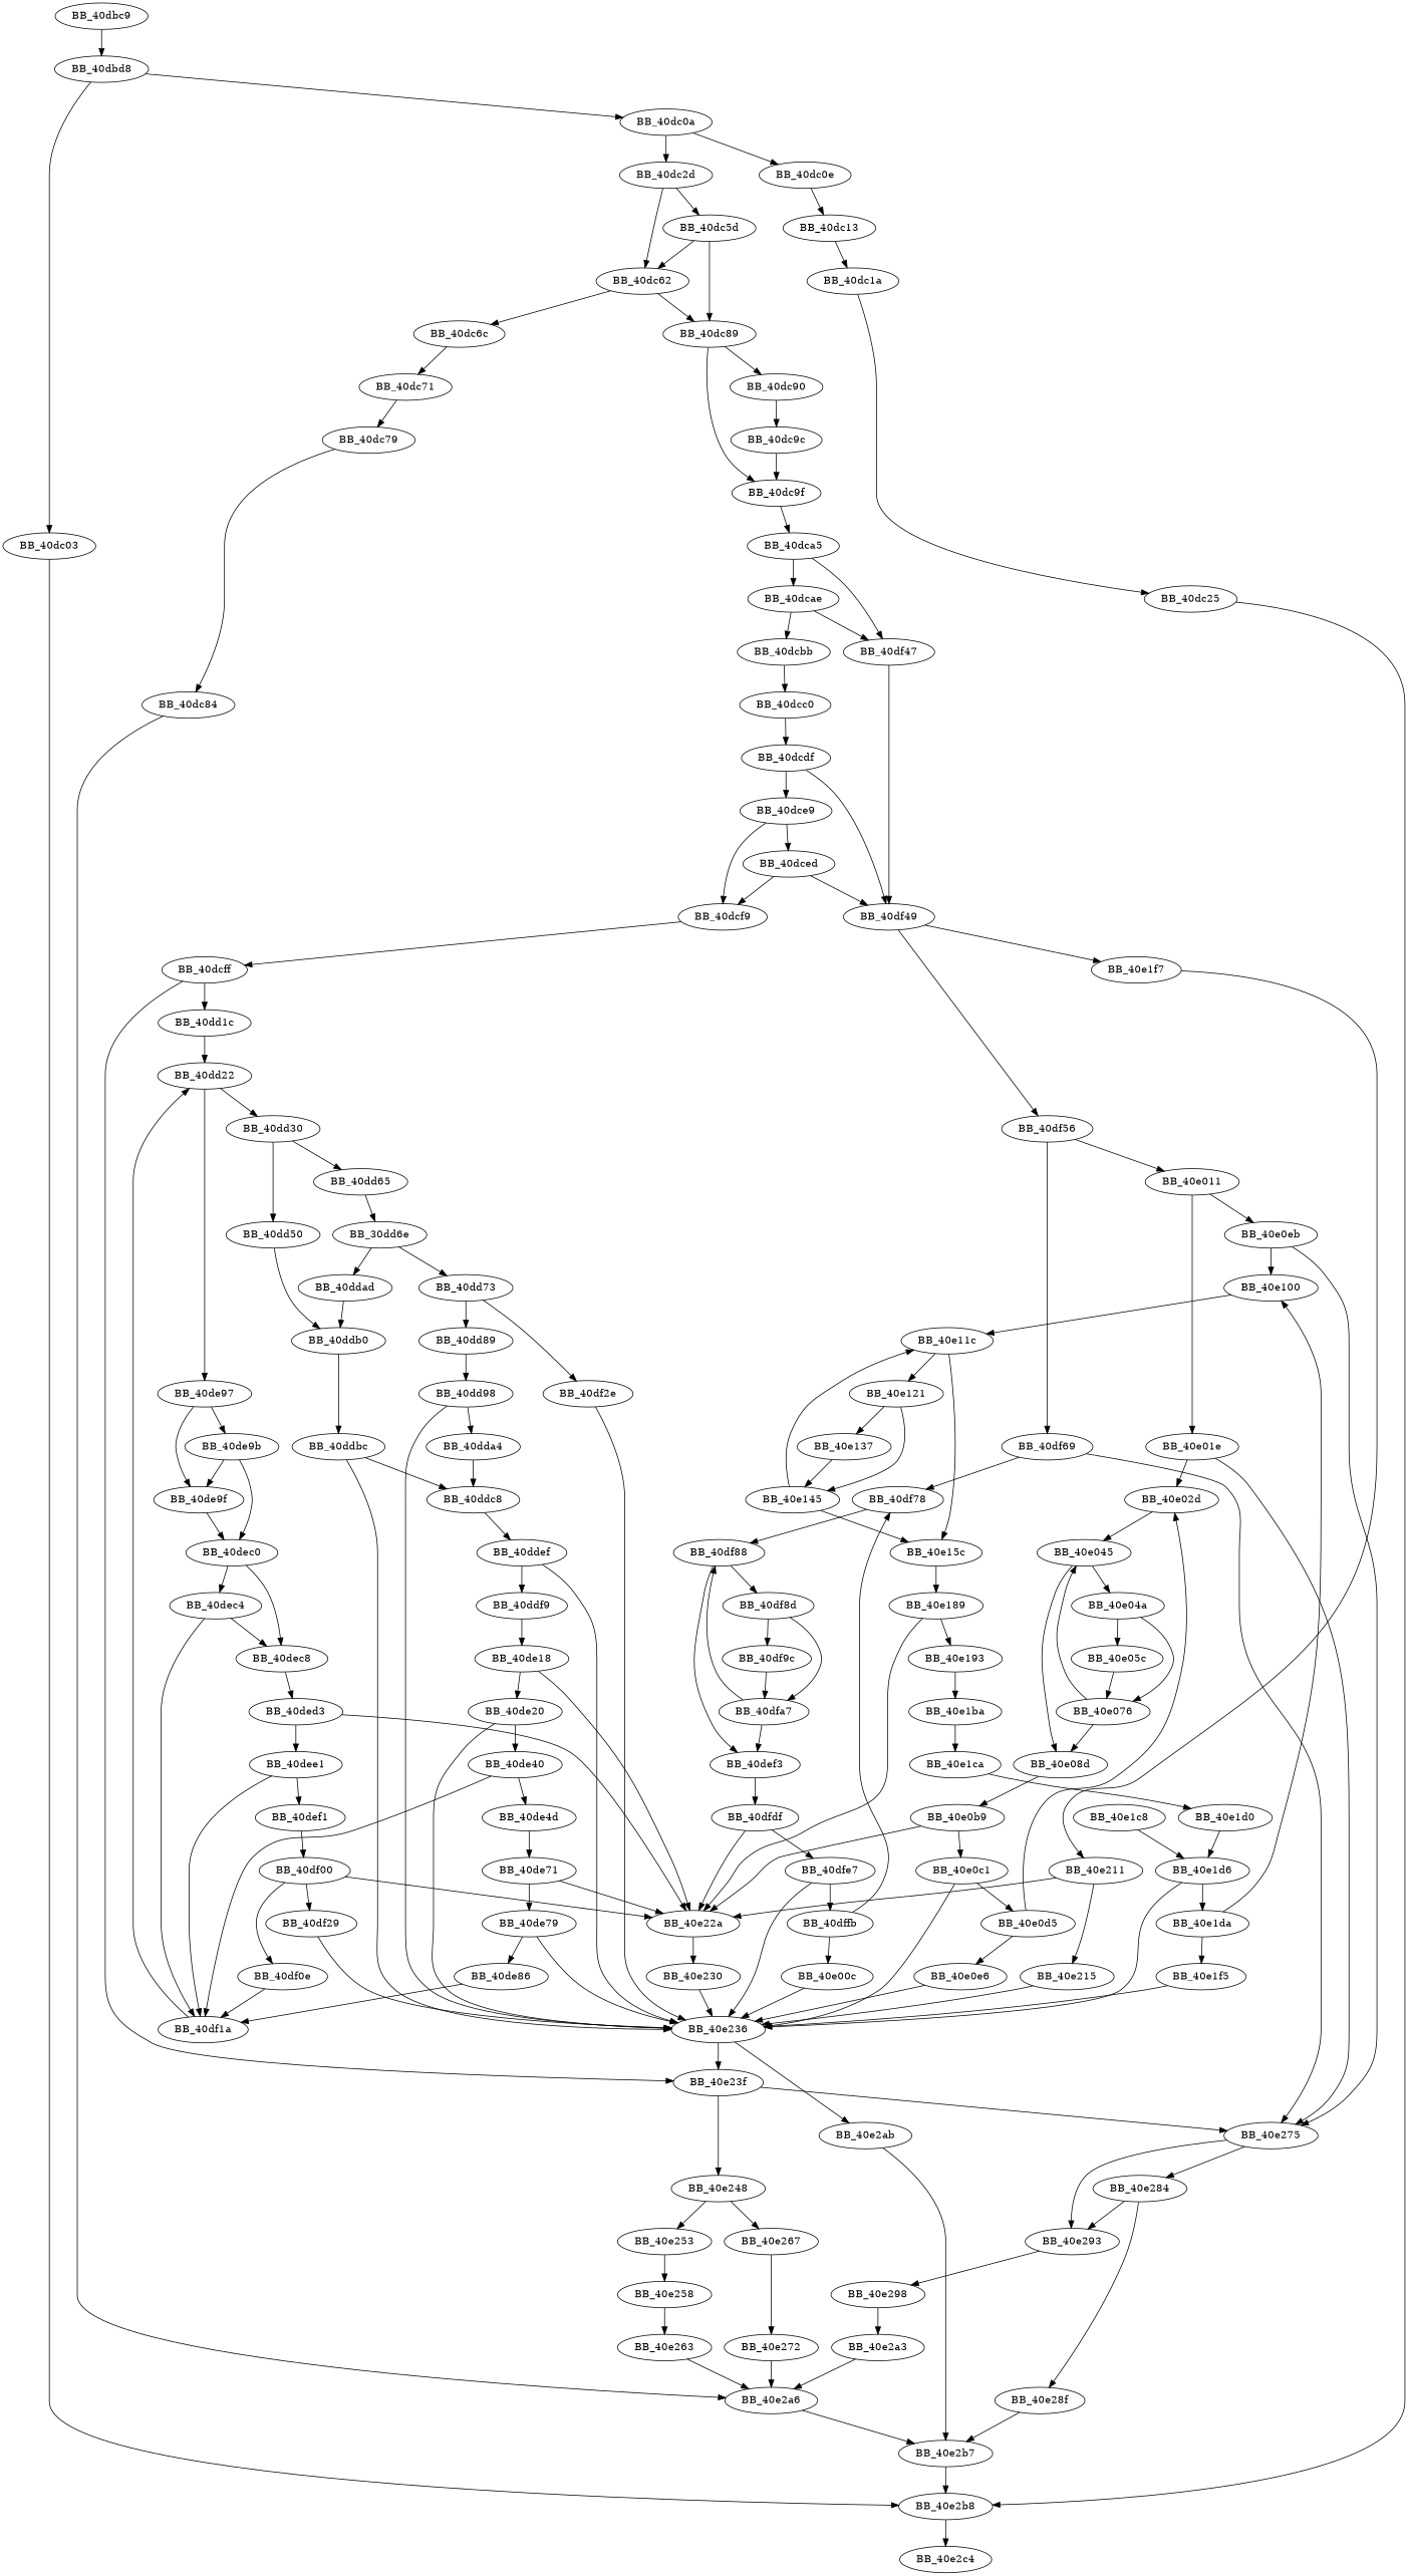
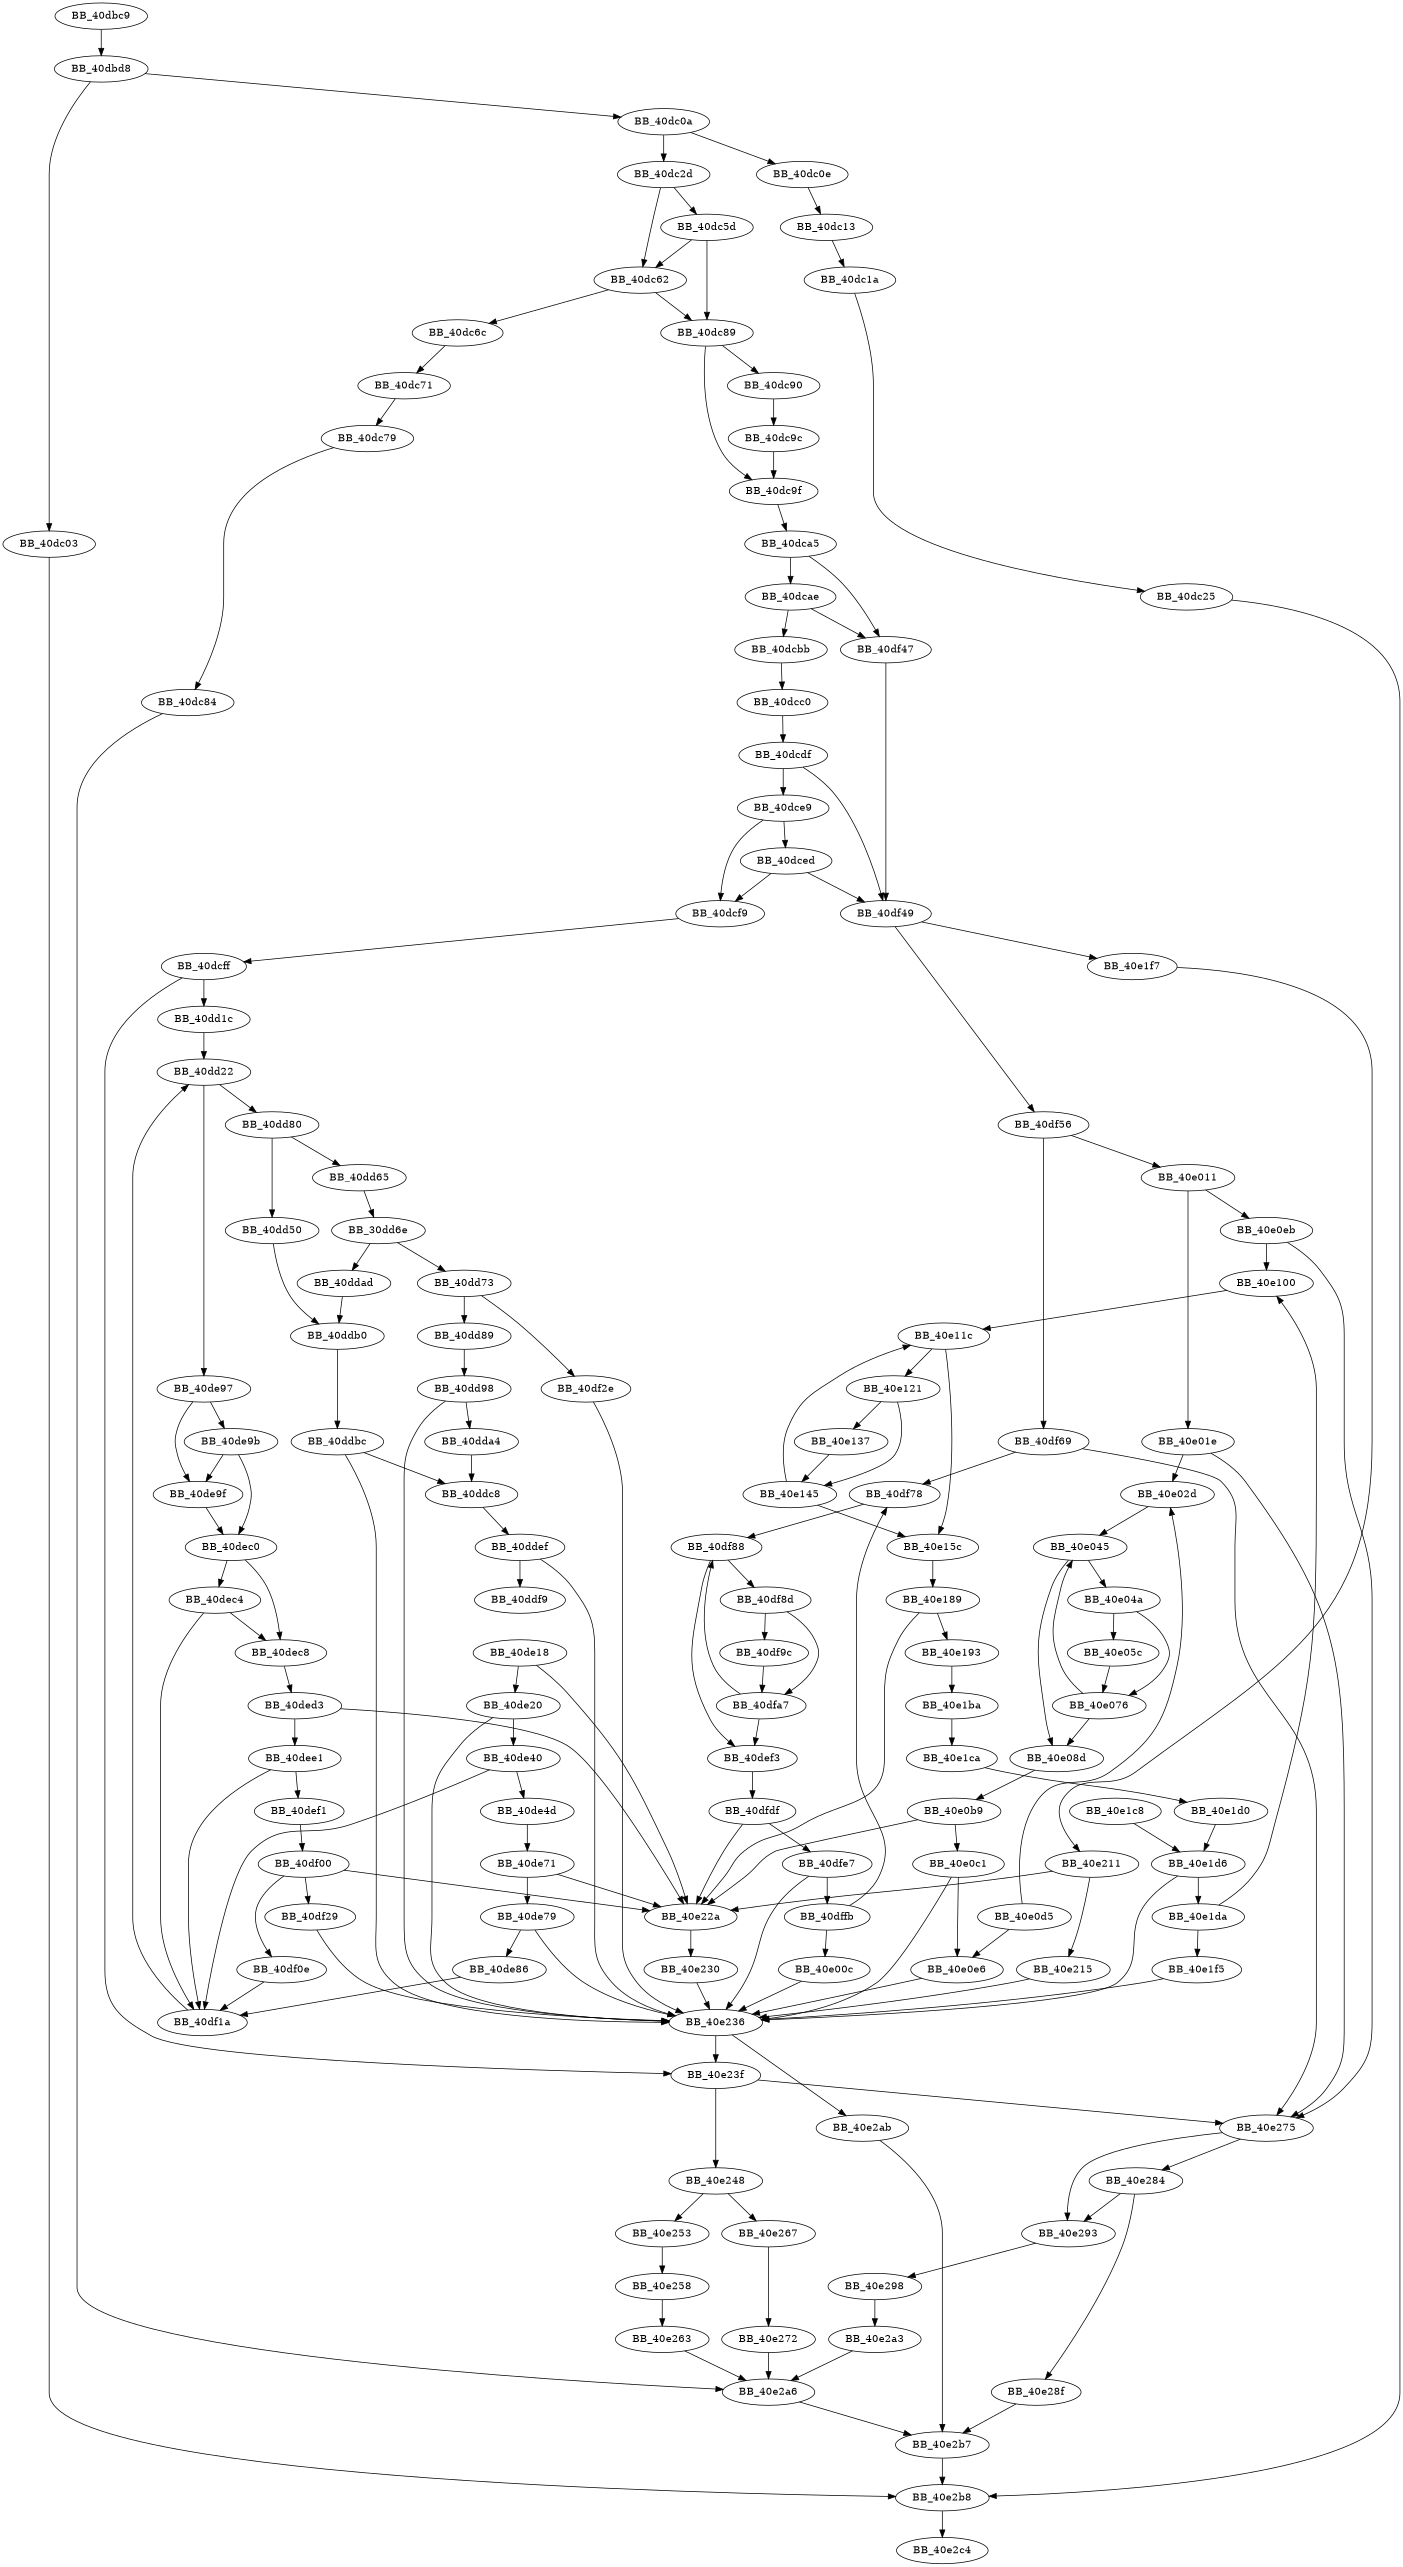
  digraph {
    BB_40dbc9
    BB_40dbd8
    BB_40dc03
    BB_40dc0a
    BB_40e2b8
    BB_40dc0e
    BB_40dc2d
    BB_40e2c4
    BB_40dc13
    BB_40dc5d
    BB_40dc62
    BB_40dc1a
    BB_40dc89
    BB_40dc6c
    BB_40dc25
    BB_40dc90
    BB_40dc9f
    BB_40dc71
    BB_40dc9c
    BB_40dca5
    BB_40dc79
    BB_40dc84
    BB_40e2a6
    BB_40e2b7
    BB_40dcae
    BB_40df47
    BB_40dcbb
    BB_40df49
    BB_40dcc0
    BB_40df56
    BB_40e1f7
    BB_40dcdf
    BB_40dce9
    BB_40dced
    BB_40dcf9
    BB_40dcff
    BB_40df69
    BB_40e011
    BB_40e211
    BB_40dd1c
    BB_40e23f
    BB_40dd22
    BB_40e275
    BB_40e248
-   BB_40dd30
+   BB_40dd30 [label=BB_40dd80]
    BB_40de97
    BB_40e284
    BB_40e293
    BB_40e253
    BB_40e267
    BB_40dd50
    BB_40dd65
    BB_40de9b
    BB_40de9f
    BB_40ddb0
    n56 [label=BB_30dd6e]
    BB_40dec0
    BB_40ddbc
    BB_40dd73
    BB_40ddad
    BB_40e236
    BB_40ddc8
    BB_40dd89
    BB_40df2e
    BB_40dd98
    BB_40dda4
    BB_40e2ab
    BB_40ddef
    BB_40ddf9
    BB_40de18
    BB_40de20
    BB_40e22a
    BB_40de40
    BB_40e230
    BB_40de4d
    BB_40df1a
    BB_40de71
    BB_40de79
    BB_40df29
    BB_40de86
    BB_40dec4
    BB_40dec8
    BB_40ded3
    BB_40dee1
    BB_40def1
    BB_40df00
    BB_40df0e
    BB_40df78
    BB_40e01e
    BB_40e0eb
    BB_40e215
    BB_40df88
    BB_40e02d
    BB_40e100
    BB_40df8d
    n96 [label=BB_40def3]
    BB_40e28f
    BB_40e298
    BB_40df9c
    BB_40dfa7
    BB_40dfdf
    BB_40dfe7
    BB_40dffb
    BB_40e00c
    BB_40e045
    BB_40e11c
    BB_40e04a
    BB_40e08d
    BB_40e05c
    BB_40e076
    BB_40e0b9
    BB_40e0c1
    BB_40e0d5
    BB_40e0e6
    BB_40e121
    BB_40e15c
    BB_40e137
    BB_40e145
    BB_40e189
    BB_40e193
    BB_40e1ba
    BB_40e1ca
    BB_40e1d0
    BB_40e1c8
    BB_40e1d6
    BB_40e1da
    BB_40e1f5
    BB_40e258
    BB_40e272
    BB_40e263
    BB_40e2a3
    BB_40dbc9 -> BB_40dbd8
    BB_40dbd8 -> BB_40dc03
    BB_40dbd8 -> BB_40dc0a
    BB_40dc03 -> BB_40e2b8
    BB_40dc0a -> BB_40dc0e
    BB_40dc0a -> BB_40dc2d
    BB_40e2b8 -> BB_40e2c4
    BB_40dc0e -> BB_40dc13
    BB_40dc2d -> BB_40dc5d
    BB_40dc2d -> BB_40dc62
    BB_40dc13 -> BB_40dc1a
    BB_40dc5d -> BB_40dc62
    BB_40dc5d -> BB_40dc89
    BB_40dc62 -> BB_40dc89
    BB_40dc62 -> BB_40dc6c
    BB_40dc1a -> BB_40dc25
    BB_40dc89 -> BB_40dc90
    BB_40dc89 -> BB_40dc9f
    BB_40dc6c -> BB_40dc71
    BB_40dc25 -> BB_40e2b8
    BB_40dc90 -> BB_40dc9c
    BB_40dc9f -> BB_40dca5
    BB_40dc71 -> BB_40dc79
    BB_40dc9c -> BB_40dc9f
    BB_40dca5 -> BB_40dcae
    BB_40dca5 -> BB_40df47
    BB_40dc79 -> BB_40dc84
    BB_40dc84 -> BB_40e2a6
    BB_40e2a6 -> BB_40e2b7
    BB_40e2b7 -> BB_40e2b8
    BB_40dcae -> BB_40df47
    BB_40dcae -> BB_40dcbb
    BB_40df47 -> BB_40df49
    BB_40dcbb -> BB_40dcc0
    BB_40df49 -> BB_40df56
    BB_40df49 -> BB_40e1f7
    BB_40dcc0 -> BB_40dcdf
    BB_40df56 -> BB_40df69
    BB_40df56 -> BB_40e011
    BB_40e1f7 -> BB_40e211
    BB_40dcdf -> BB_40df49
    BB_40dcdf -> BB_40dce9
    BB_40dce9 -> BB_40dced
    BB_40dce9 -> BB_40dcf9
    BB_40dced -> BB_40df49
    BB_40dced -> BB_40dcf9
    BB_40dcf9 -> BB_40dcff
    BB_40dcff -> BB_40dd1c
    BB_40dcff -> BB_40e23f
    BB_40df69 -> BB_40e275
    BB_40df69 -> BB_40df78
    BB_40e011 -> BB_40e01e
    BB_40e011 -> BB_40e0eb
    BB_40e211 -> BB_40e22a
    BB_40e211 -> BB_40e215
    BB_40dd1c -> BB_40dd22
    BB_40e23f -> BB_40e275
    BB_40e23f -> BB_40e248
    BB_40dd22 -> BB_40dd30
    BB_40dd22 -> BB_40de97
    BB_40e275 -> BB_40e284
    BB_40e275 -> BB_40e293
    BB_40e248 -> BB_40e253
    BB_40e248 -> BB_40e267
    BB_40dd30 -> BB_40dd50
    BB_40dd30 -> BB_40dd65
    BB_40de97 -> BB_40de9b
    BB_40de97 -> BB_40de9f
    BB_40e284 -> BB_40e293
    BB_40e284 -> BB_40e28f
    BB_40e293 -> BB_40e298
    BB_40e253 -> BB_40e258
    BB_40e267 -> BB_40e272
    BB_40dd50 -> BB_40ddb0
    BB_40dd65 -> n56
    BB_40de9b -> BB_40de9f
    BB_40de9b -> BB_40dec0
    BB_40de9f -> BB_40dec0
    BB_40ddb0 -> BB_40ddbc
    n56 -> BB_40dd73
    n56 -> BB_40ddad
    BB_40dec0 -> BB_40dec4
    BB_40dec0 -> BB_40dec8
    BB_40ddbc -> BB_40e236
    BB_40ddbc -> BB_40ddc8
    BB_40dd73 -> BB_40dd89
    BB_40dd73 -> BB_40df2e
    BB_40ddad -> BB_40ddb0
    BB_40e236 -> BB_40e23f
    BB_40e236 -> BB_40e2ab
    BB_40ddc8 -> BB_40ddef
    BB_40dd89 -> BB_40dd98
    BB_40df2e -> BB_40e236
    BB_40dd98 -> BB_40e236
    BB_40dd98 -> BB_40dda4
    BB_40dda4 -> BB_40ddc8
    BB_40e2ab -> BB_40e2b7
    BB_40ddef -> BB_40e236
    BB_40ddef -> BB_40ddf9
-   BB_40ddf9 -> BB_40de18
    BB_40de18 -> BB_40de20
    BB_40de18 -> BB_40e22a
    BB_40de20 -> BB_40e236
    BB_40de20 -> BB_40de40
    BB_40e22a -> BB_40e230
    BB_40de40 -> BB_40de4d
    BB_40de40 -> BB_40df1a
    BB_40e230 -> BB_40e236
    BB_40de4d -> BB_40de71
    BB_40df1a -> BB_40dd22
    BB_40de71 -> BB_40e22a
    BB_40de71 -> BB_40de79
    BB_40de79 -> BB_40e236
    BB_40de79 -> BB_40de86
    BB_40df29 -> BB_40e236
    BB_40de86 -> BB_40df1a
    BB_40dec4 -> BB_40df1a
    BB_40dec4 -> BB_40dec8
    BB_40dec8 -> BB_40ded3
    BB_40ded3 -> BB_40e22a
    BB_40ded3 -> BB_40dee1
    BB_40dee1 -> BB_40df1a
    BB_40dee1 -> BB_40def1
    BB_40def1 -> BB_40df00
    BB_40df00 -> BB_40e22a
    BB_40df00 -> BB_40df29
    BB_40df00 -> BB_40df0e
    BB_40df0e -> BB_40df1a
    BB_40df78 -> BB_40df88
    BB_40e01e -> BB_40e275
    BB_40e01e -> BB_40e02d
    BB_40e0eb -> BB_40e275
    BB_40e0eb -> BB_40e100
    BB_40e215 -> BB_40e236
    BB_40df88 -> BB_40df8d
    BB_40df88 -> n96
    BB_40e02d -> BB_40e045
    BB_40e100 -> BB_40e11c
    BB_40df8d -> BB_40df9c
    BB_40df8d -> BB_40dfa7
    n96 -> BB_40dfdf
    BB_40e28f -> BB_40e2b7
    BB_40e298 -> BB_40e2a3
    BB_40df9c -> BB_40dfa7
    BB_40dfa7 -> BB_40df88
    BB_40dfa7 -> n96
    BB_40dfdf -> BB_40e22a
    BB_40dfdf -> BB_40dfe7
    BB_40dfe7 -> BB_40e236
    BB_40dfe7 -> BB_40dffb
    BB_40dffb -> BB_40df78
    BB_40dffb -> BB_40e00c
    BB_40e00c -> BB_40e236
    BB_40e045 -> BB_40e04a
    BB_40e045 -> BB_40e08d
    BB_40e11c -> BB_40e121
    BB_40e11c -> BB_40e15c
    BB_40e04a -> BB_40e05c
    BB_40e04a -> BB_40e076
    BB_40e08d -> BB_40e0b9
    BB_40e05c -> BB_40e076
    BB_40e076 -> BB_40e045
    BB_40e076 -> BB_40e08d
    BB_40e0b9 -> BB_40e22a
    BB_40e0b9 -> BB_40e0c1
    BB_40e0c1 -> BB_40e236
-   BB_40e0c1 -> BB_40e0d5
+   BB_40e0c1 -> BB_40e0e6
    BB_40e0d5 -> BB_40e02d
    BB_40e0d5 -> BB_40e0e6
    BB_40e0e6 -> BB_40e236
    BB_40e121 -> BB_40e137
    BB_40e121 -> BB_40e145
    BB_40e15c -> BB_40e189
    BB_40e137 -> BB_40e145
    BB_40e145 -> BB_40e11c
    BB_40e145 -> BB_40e15c
    BB_40e189 -> BB_40e22a
    BB_40e189 -> BB_40e193
    BB_40e193 -> BB_40e1ba
    BB_40e1ba -> BB_40e1ca
    BB_40e1ca -> BB_40e1d0
    BB_40e1d0 -> BB_40e1d6
    BB_40e1c8 -> BB_40e1d6
    BB_40e1d6 -> BB_40e236
    BB_40e1d6 -> BB_40e1da
    BB_40e1da -> BB_40e100
    BB_40e1da -> BB_40e1f5
    BB_40e1f5 -> BB_40e236
    BB_40e258 -> BB_40e263
    BB_40e272 -> BB_40e2a6
    BB_40e263 -> BB_40e2a6
    BB_40e2a3 -> BB_40e2a6
  }
